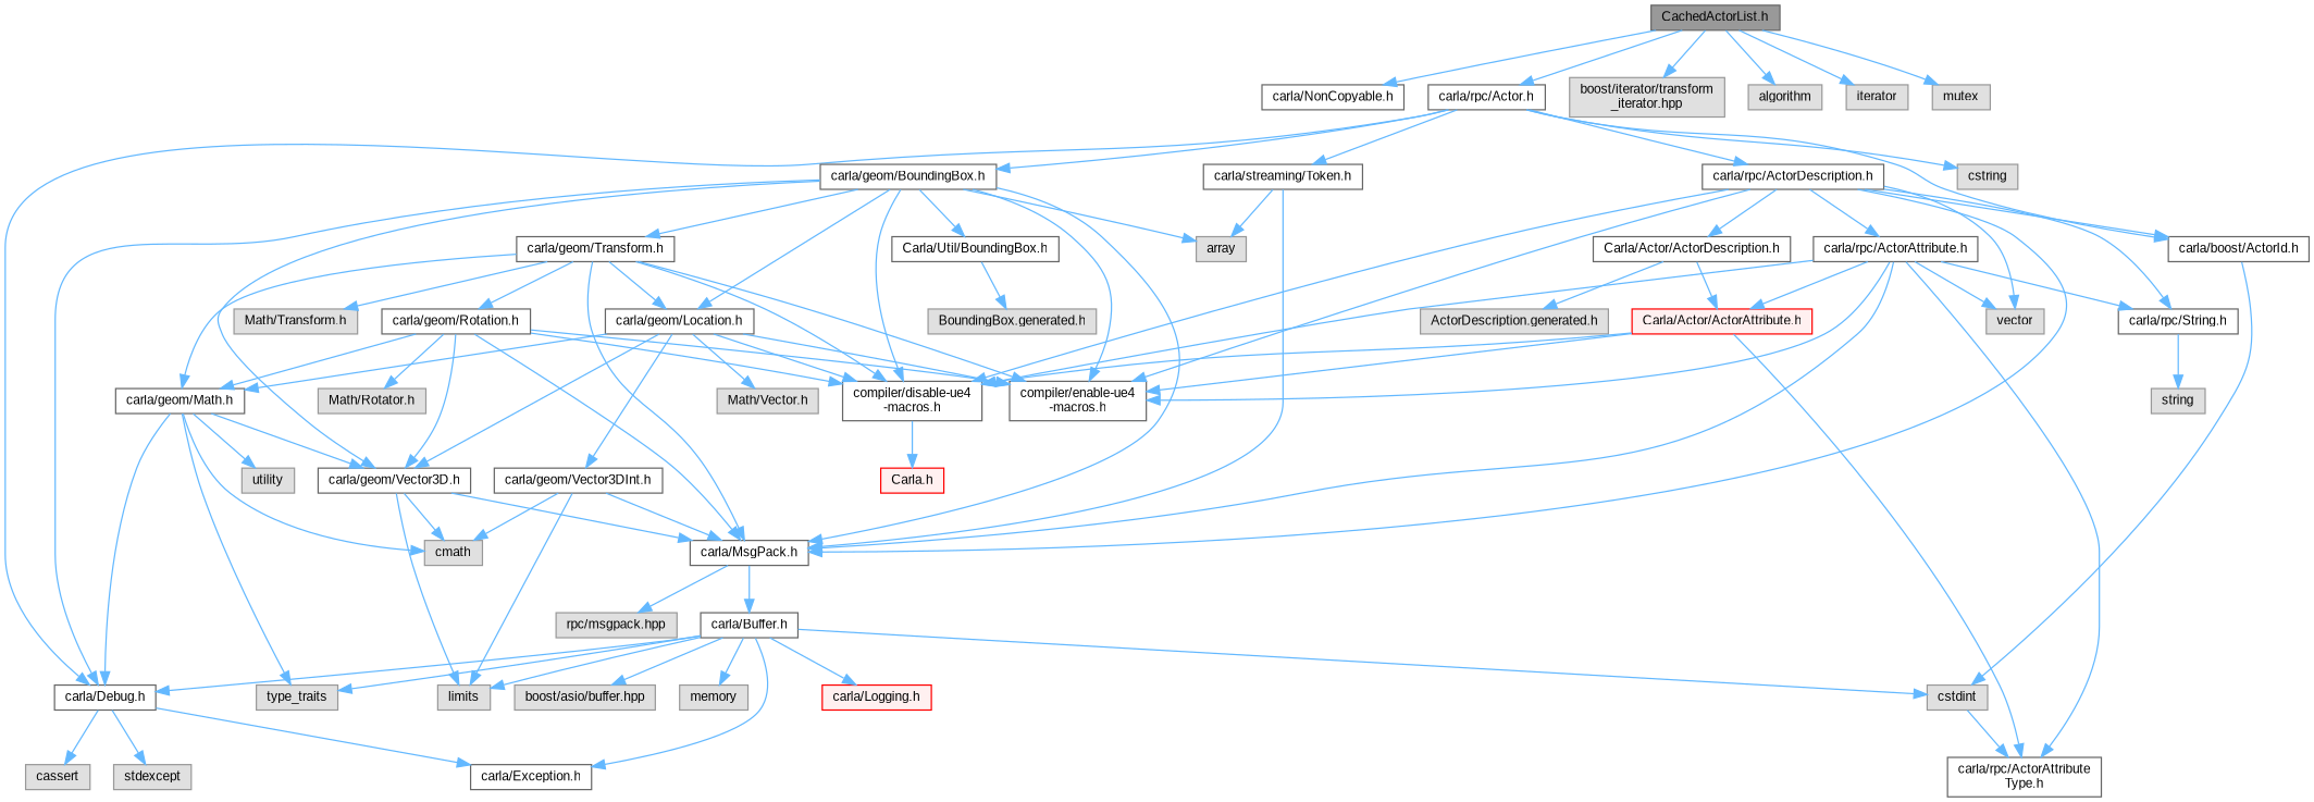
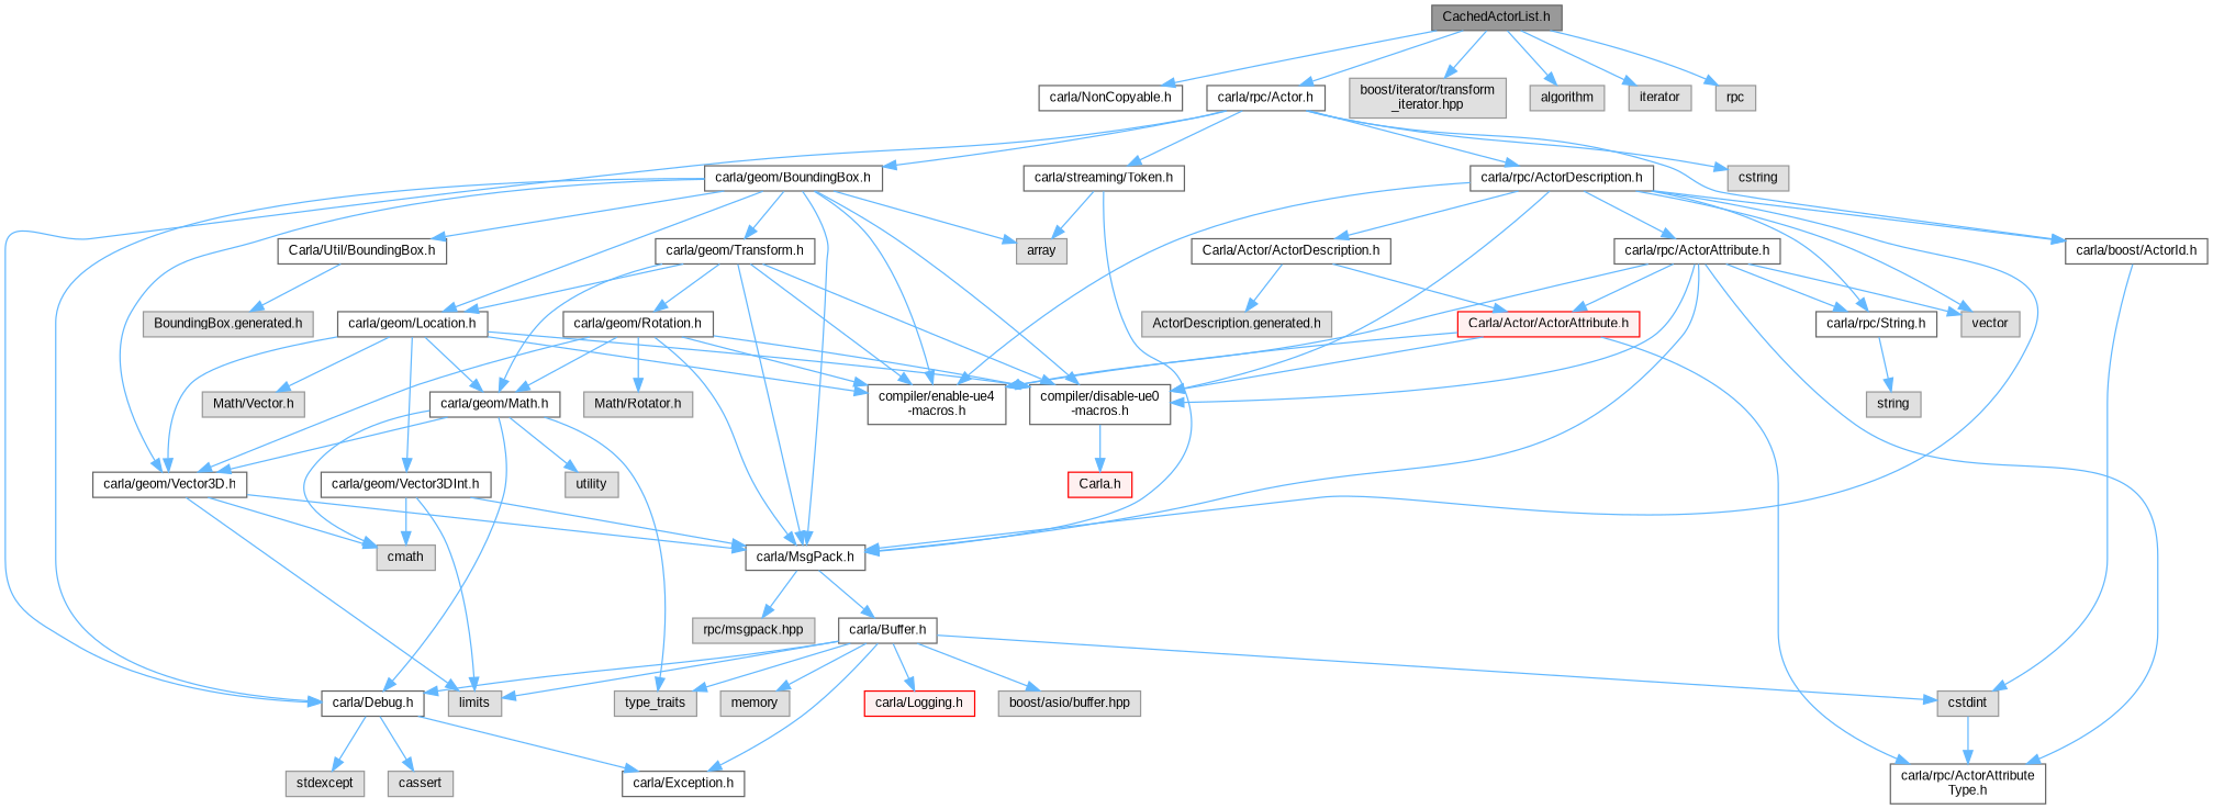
  digraph {
    fontname="Liberation Sans"
    node [color=grey40 fillcolor=white fontname="Liberation Sans" fontsize=10 shape=box style=filled]
    edge [color=steelblue1 fontname="Liberation Sans" fontsize=10 labelfontname=Helvetica labelfontsize=10 style=solid]
    n1 [color=gray40 fillcolor=grey60 fontcolor=black height=0.2 label="CachedActorList.h" width=0.4]
    n2 [height=0.2 label="carla/NonCopyable.h" width=0.4]
    n3 [height=0.2 label="carla/rpc/Actor.h" width=0.4]
    n4 [color=grey60 fillcolor="#E0E0E0" height=0.2 label="boost/iterator/transform\l_iterator.hpp" width=0.4]
    n5 [color=grey60 fillcolor="#E0E0E0" height=0.2 label=algorithm width=0.4]
    n6 [color=grey60 fillcolor="#E0E0E0" height=0.2 label=iterator width=0.4]
-   n7 [color=grey60 fillcolor="#E0E0E0" height=0.2 label=mutex width=0.4]
+   n7 [color=grey60 fillcolor="#E0E0E0" height=0.2 label=rpc width=0.4]
    n8 [height=0.2 label="carla/Debug.h" width=0.4]
    n9 [height=0.2 label="carla/geom/BoundingBox.h" width=0.4]
    n10 [height=0.2 label="carla/rpc/ActorDescription.h" width=0.4]
    n11 [height=0.2 label="carla/boost/ActorId.h" width=0.4]
    n12 [height=0.2 label="carla/streaming/Token.h" width=0.4]
    n13 [color=grey60 fillcolor="#E0E0E0" height=0.2 label=cstring width=0.4]
    n14 [height=0.2 label="carla/Exception.h" width=0.4]
    n15 [color=grey60 fillcolor="#E0E0E0" height=0.2 label=stdexcept width=0.4]
    n16 [color=grey60 fillcolor="#E0E0E0" height=0.2 label=cassert width=0.4]
    n17 [height=0.2 label="carla/MsgPack.h" width=0.4]
    n18 [height=0.2 label="carla/geom/Transform.h" width=0.4]
    n19 [height=0.2 label="carla/geom/Location.h" width=0.4]
    n20 [height=0.2 label="carla/geom/Vector3D.h" width=0.4]
    n21 [height=0.2 label="compiler/enable-ue4\l-macros.h" width=0.4]
-   n22 [height=0.2 label="compiler/disable-ue4\l-macros.h" width=0.4]
+   n22 [height=0.2 label="compiler/disable-ue0\l-macros.h" width=0.4]
    n23 [color=grey60 fillcolor="#E0E0E0" height=0.2 label=array width=0.4]
    n24 [height=0.2 label="Carla/Util/BoundingBox.h" width=0.4]
    n25 [height=0.2 label="carla/rpc/ActorAttribute.h" width=0.4]
    n26 [height=0.2 label="carla/rpc/String.h" width=0.4]
    n27 [color=grey60 fillcolor="#E0E0E0" height=0.2 label=vector width=0.4]
    n28 [height=0.2 label="Carla/Actor/ActorDescription.h" width=0.4]
    n29 [color=grey60 fillcolor="#E0E0E0" height=0.2 label=cstdint width=0.4]
    n30 [height=0.2 label="carla/Buffer.h" width=0.4]
    n31 [color=grey60 fillcolor="#E0E0E0" height=0.2 label="rpc/msgpack.hpp" width=0.4]
    n32 [height=0.2 label="carla/geom/Math.h" width=0.4]
    n33 [height=0.2 label="carla/geom/Rotation.h" width=0.4]
-   n34 [color=grey60 fillcolor="#E0E0E0" height=0.2 label="Math/Transform.h" width=0.4]
    n35 [height=0.2 label="carla/geom/Vector3DInt.h" width=0.4]
    n36 [color=grey60 fillcolor="#E0E0E0" height=0.2 label="Math/Vector.h" width=0.4]
    n37 [color=grey60 fillcolor="#E0E0E0" height=0.2 label=limits width=0.4]
    n38 [color=grey60 fillcolor="#E0E0E0" height=0.2 label=cmath width=0.4]
    n39 [color=red fillcolor="#FFF0F0" height=0.2 label="Carla.h" width=0.4]
    n40 [color=grey60 fillcolor="#E0E0E0" height=0.2 label="BoundingBox.generated.h" width=0.4]
    n41 [color=red fillcolor="#FFF0F0" height=0.2 label="carla/Logging.h" width=0.4]
    n42 [color=grey60 fillcolor="#E0E0E0" height=0.2 label="boost/asio/buffer.hpp" width=0.4]
    n43 [color=grey60 fillcolor="#E0E0E0" height=0.2 label=memory width=0.4]
    n44 [color=grey60 fillcolor="#E0E0E0" height=0.2 label=type_traits width=0.4]
    n45 [height=0.2 label="carla/rpc/ActorAttribute\lType.h" width=0.4]
    n46 [color=grey60 fillcolor="#E0E0E0" height=0.2 label=utility width=0.4]
    n47 [color=grey60 fillcolor="#E0E0E0" height=0.2 label="Math/Rotator.h" width=0.4]
    n48 [color=red fillcolor="#FFF0F0" height=0.2 label="Carla/Actor/ActorAttribute.h" width=0.4]
    n49 [color=grey60 fillcolor="#E0E0E0" height=0.2 label=string width=0.4]
    n50 [color=grey60 fillcolor="#E0E0E0" height=0.2 label="ActorDescription.generated.h" width=0.4]
    n1 -> n2
    n1 -> n3
    n1 -> n4
    n1 -> n5
    n1 -> n6
    n1 -> n7
    n3 -> n8
    n3 -> n9
    n3 -> n10
    n3 -> n11
    n3 -> n12
    n3 -> n13
    n8 -> n14
    n8 -> n15
    n8 -> n16
    n9 -> n8
    n9 -> n17
    n9 -> n18
    n9 -> n19
    n9 -> n20
    n9 -> n21
    n9 -> n22
    n9 -> n23
    n9 -> n24
    n10 -> n11
    n10 -> n17
    n10 -> n21
    n10 -> n22
    n10 -> n25
    n10 -> n26
    n10 -> n27
    n10 -> n28
    n11 -> n29
    n12 -> n17
    n12 -> n23
    n17 -> n30
    n17 -> n31
    n18 -> n17
    n18 -> n19
    n18 -> n21
    n18 -> n22
    n18 -> n32
    n18 -> n33
-   n18 -> n34
    n19 -> n20
    n19 -> n21
    n19 -> n22
    n19 -> n32
    n19 -> n35
    n19 -> n36
    n20 -> n17
    n20 -> n37
    n20 -> n38
    n22 -> n39
    n24 -> n40
    n25 -> n17
    n25 -> n21
    n25 -> n22
    n25 -> n26
    n25 -> n27
    n25 -> n45
    n25 -> n48
    n26 -> n49
    n28 -> n48
    n28 -> n50
    n29 -> n45
    n30 -> n8
    n30 -> n14
    n30 -> n29
    n30 -> n37
    n30 -> n41
    n30 -> n42
    n30 -> n43
    n30 -> n44
    n32 -> n8
    n32 -> n20
    n32 -> n38
    n32 -> n44
    n32 -> n46
    n33 -> n17
    n33 -> n20
    n33 -> n21
    n33 -> n22
    n33 -> n32
    n33 -> n47
    n35 -> n17
    n35 -> n37
    n35 -> n38
    n48 -> n21
    n48 -> n22
    n48 -> n45
  }
